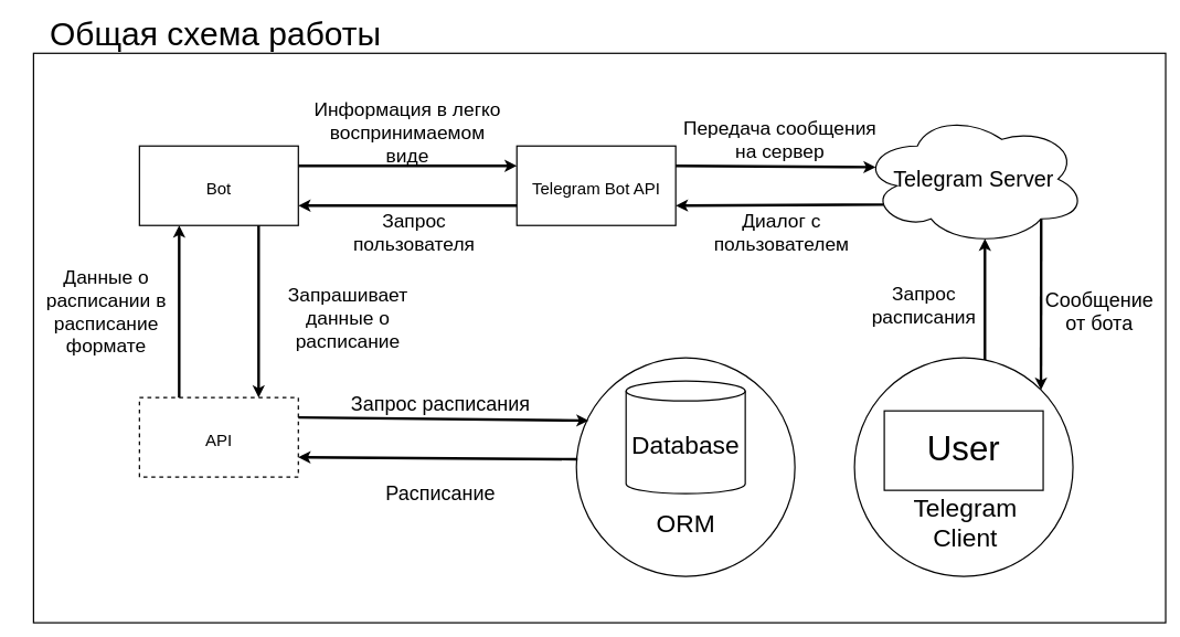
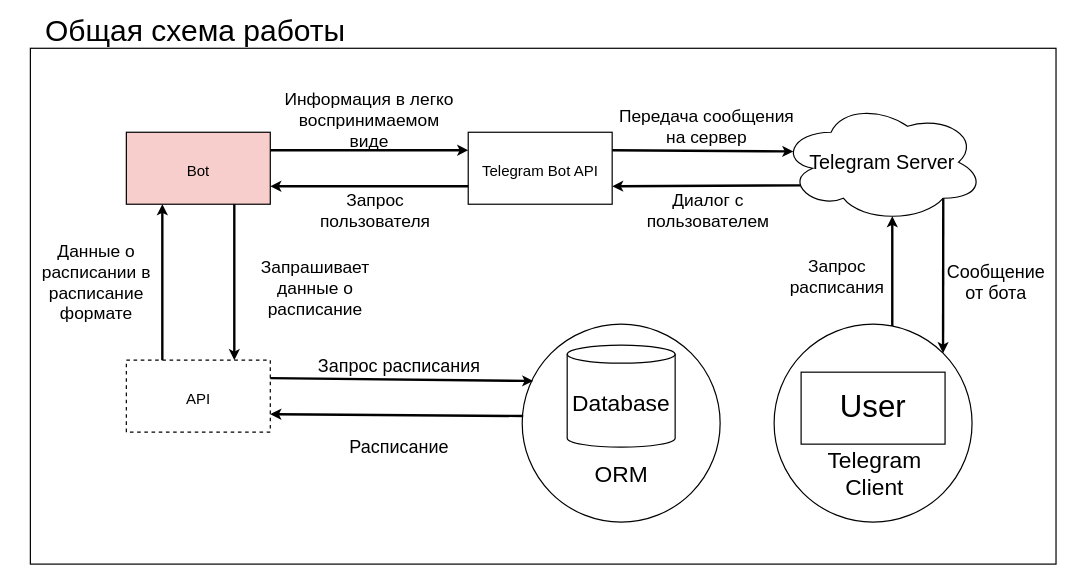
  <mxCell id="0" />
  <mxCell id="1" parent="0" />
  <mxCell id="2" value="" style="rounded=0;whiteSpace=wrap;html=1;fontSize=52;strokeWidth=2;verticalAlign=bottom;" vertex="1" parent="1"><mxGeometry x="50" y="80" width="1710" height="860" as="geometry" /></mxCell>
- <mxCell id="3" value="&lt;font style=&quot;font-size: 25px&quot;&gt;Bot&lt;/font&gt;" style="rounded=0;whiteSpace=wrap;html=1;fontSize=47;strokeWidth=2;verticalAlign=middle;spacingBottom=4;" vertex="1" parent="1"><mxGeometry x="210" y="220" width="240" height="120" as="geometry" /></mxCell>
+ <mxCell id="3" value="&lt;font style=&quot;font-size: 25px&quot;&gt;Bot&lt;/font&gt;" style="rounded=0;whiteSpace=wrap;html=1;fontSize=47;strokeWidth=2;verticalAlign=middle;spacingBottom=4;fillColor=#f8cecc;" vertex="1" parent="1"><mxGeometry x="210" y="220" width="240" height="120" as="geometry" /></mxCell>
  <mxCell id="4" value="&lt;span style=&quot;font-size: 25px&quot;&gt;Telegram Bot API&lt;/span&gt;" style="rounded=0;whiteSpace=wrap;html=1;fontSize=47;strokeWidth=2;verticalAlign=middle;spacingBottom=4;" vertex="1" parent="1"><mxGeometry x="780" y="220" width="240" height="120" as="geometry" /></mxCell>
  <mxCell id="5" value="Telegram Server" style="ellipse;shape=cloud;whiteSpace=wrap;html=1;fontSize=33;strokeWidth=2;verticalAlign=middle;" vertex="1" parent="1"><mxGeometry x="1300" y="170" width="340" height="200" as="geometry" /></mxCell>
  <mxCell id="6" value="" style="endArrow=classic;html=1;fontSize=33;strokeWidth=4;exitX=1;exitY=0.25;exitDx=0;exitDy=0;entryX=0;entryY=0.25;entryDx=0;entryDy=0;" edge="1" parent="1" source="3" target="4"><mxGeometry width="50" height="50" relative="1" as="geometry"><mxPoint x="1380" y="210" as="sourcePoint" /><mxPoint x="1430" y="160" as="targetPoint" /></mxGeometry></mxCell>
  <mxCell id="7" value="Информация в легко воспринимаемом виде" style="text;html=1;strokeColor=none;fillColor=none;align=center;verticalAlign=middle;whiteSpace=wrap;rounded=0;fontSize=29;" vertex="1" parent="1"><mxGeometry x="470" y="180" width="290" height="40" as="geometry" /></mxCell>
  <mxCell id="8" value="" style="endArrow=classic;html=1;fontSize=29;strokeWidth=4;exitX=1;exitY=0.25;exitDx=0;exitDy=0;entryX=0.065;entryY=0.41;entryDx=0;entryDy=0;entryPerimeter=0;" edge="1" parent="1" source="4" target="5"><mxGeometry width="50" height="50" relative="1" as="geometry"><mxPoint x="1080" y="300" as="sourcePoint" /><mxPoint x="1320" y="252" as="targetPoint" /></mxGeometry></mxCell>
  <mxCell id="9" value="" style="endArrow=classic;html=1;fontSize=29;strokeWidth=4;exitX=0.1;exitY=0.693;exitDx=0;exitDy=0;exitPerimeter=0;" edge="1" parent="1" source="5"><mxGeometry width="50" height="50" relative="1" as="geometry"><mxPoint x="1140" y="330" as="sourcePoint" /><mxPoint x="1020" y="310" as="targetPoint" /></mxGeometry></mxCell>
  <mxCell id="10" value="Диалог с пользователем" style="text;html=1;strokeColor=none;fillColor=none;align=center;verticalAlign=middle;whiteSpace=wrap;rounded=0;fontSize=29;" vertex="1" parent="1"><mxGeometry x="1025" y="335" width="310" height="30" as="geometry" /></mxCell>
  <mxCell id="11" value="" style="endArrow=classic;html=1;fontSize=29;strokeWidth=4;entryX=1;entryY=0.75;entryDx=0;entryDy=0;exitX=0;exitY=0.75;exitDx=0;exitDy=0;" edge="1" parent="1" source="4" target="3"><mxGeometry width="50" height="50" relative="1" as="geometry"><mxPoint x="630" y="420" as="sourcePoint" /><mxPoint x="680" y="370" as="targetPoint" /></mxGeometry></mxCell>
  <mxCell id="12" value="Запрос пользователя" style="text;html=1;strokeColor=none;fillColor=none;align=center;verticalAlign=middle;whiteSpace=wrap;rounded=0;fontSize=29;" vertex="1" parent="1"><mxGeometry x="500" y="340" width="250" height="20" as="geometry" /></mxCell>
  <mxCell id="13" value="" style="ellipse;whiteSpace=wrap;html=1;fontSize=50;strokeWidth=2;verticalAlign=middle;" vertex="1" parent="1"><mxGeometry x="1290" y="540" width="330" height="330" as="geometry" /></mxCell>
  <mxCell id="14" value="&lt;font style=&quot;font-size: 52px;&quot;&gt;User&lt;/font&gt;" style="rounded=0;whiteSpace=wrap;html=1;fontSize=52;strokeWidth=2;verticalAlign=middle;spacingBottom=4;" vertex="1" parent="1"><mxGeometry x="1335" y="620" width="240" height="120" as="geometry" /></mxCell>
  <mxCell id="15" value="Telegram Client" style="text;html=1;strokeColor=none;fillColor=none;align=center;verticalAlign=middle;whiteSpace=wrap;rounded=0;fontSize=38;" vertex="1" parent="1"><mxGeometry x="1340" y="760" width="235" height="60" as="geometry" /></mxCell>
  <mxCell id="16" value="" style="endArrow=classic;html=1;fontSize=29;strokeWidth=4;exitX=0.8;exitY=0.8;exitDx=0;exitDy=0;exitPerimeter=0;entryX=1;entryY=0;entryDx=0;entryDy=0;" edge="1" parent="1" source="5" target="13"><mxGeometry width="50" height="50" relative="1" as="geometry"><mxPoint x="1344" y="318.6" as="sourcePoint" /><mxPoint x="1540" y="460" as="targetPoint" /></mxGeometry></mxCell>
  <mxCell id="17" value="Запрос расписания" style="text;html=1;strokeColor=none;fillColor=none;align=center;verticalAlign=middle;whiteSpace=wrap;rounded=0;fontSize=29;" vertex="1" parent="1"><mxGeometry x="1290" y="430" width="210" height="60" as="geometry" /></mxCell>
  <mxCell id="18" value="&lt;span style=&quot;font-size: 25px&quot;&gt;API&lt;/span&gt;" style="rounded=0;whiteSpace=wrap;html=1;fontSize=47;strokeWidth=2;verticalAlign=middle;spacingBottom=4;dashed=1;" vertex="1" parent="1"><mxGeometry x="210" y="600" width="240" height="120" as="geometry" /></mxCell>
  <mxCell id="19" value="" style="endArrow=classic;html=1;fontSize=38;strokeWidth=4;exitX=0.75;exitY=1;exitDx=0;exitDy=0;entryX=0.75;entryY=0;entryDx=0;entryDy=0;" edge="1" parent="1" source="3" target="18"><mxGeometry width="50" height="50" relative="1" as="geometry"><mxPoint x="630" y="450" as="sourcePoint" /><mxPoint x="680" y="400" as="targetPoint" /></mxGeometry></mxCell>
  <mxCell id="20" value="Запрашивает данные о расписание" style="text;html=1;strokeColor=none;fillColor=none;align=center;verticalAlign=middle;whiteSpace=wrap;rounded=0;fontSize=29;" vertex="1" parent="1"><mxGeometry x="400" y="470" width="250" height="20" as="geometry" /></mxCell>
  <mxCell id="21" value="" style="ellipse;whiteSpace=wrap;html=1;fontSize=50;strokeWidth=2;verticalAlign=middle;" vertex="1" parent="1"><mxGeometry x="870" y="540" width="330" height="330" as="geometry" /></mxCell>
  <mxCell id="22" value="Database" style="shape=cylinder3;whiteSpace=wrap;html=1;boundedLbl=1;backgroundOutline=1;size=15;fontSize=38;strokeWidth=2;verticalAlign=middle;" vertex="1" parent="1"><mxGeometry x="945" y="575" width="180" height="170" as="geometry" /></mxCell>
  <mxCell id="23" value="ORM" style="text;html=1;strokeColor=none;fillColor=none;align=center;verticalAlign=middle;whiteSpace=wrap;rounded=0;fontSize=38;" vertex="1" parent="1"><mxGeometry x="917.5" y="760" width="235" height="60" as="geometry" /></mxCell>
  <mxCell id="24" value="" style="endArrow=classic;html=1;fontSize=38;strokeWidth=4;exitX=1;exitY=0.25;exitDx=0;exitDy=0;entryX=0.056;entryY=0.287;entryDx=0;entryDy=0;entryPerimeter=0;" edge="1" parent="1" source="18" target="21"><mxGeometry width="50" height="50" relative="1" as="geometry"><mxPoint x="620" y="440" as="sourcePoint" /><mxPoint x="670" y="390" as="targetPoint" /></mxGeometry></mxCell>
  <mxCell id="25" value="Запрос расписания" style="text;html=1;strokeColor=none;fillColor=none;align=center;verticalAlign=middle;whiteSpace=wrap;rounded=0;fontSize=30;" vertex="1" parent="1"><mxGeometry x="480" y="600" width="370" height="20" as="geometry" /></mxCell>
  <mxCell id="26" value="" style="endArrow=classic;html=1;fontSize=38;strokeWidth=4;exitX=0.005;exitY=0.464;exitDx=0;exitDy=0;entryX=1;entryY=0.75;entryDx=0;entryDy=0;exitPerimeter=0;" edge="1" parent="1" source="21" target="18"><mxGeometry width="50" height="50" relative="1" as="geometry"><mxPoint x="455.76" y="800" as="sourcePoint" /><mxPoint x="894.24" y="804.71" as="targetPoint" /></mxGeometry></mxCell>
  <mxCell id="27" value="Расписание" style="text;html=1;strokeColor=none;fillColor=none;align=center;verticalAlign=middle;whiteSpace=wrap;rounded=0;fontSize=30;" vertex="1" parent="1"><mxGeometry x="460" y="650" width="410" height="190" as="geometry" /></mxCell>
  <mxCell id="28" value="Передача сообщения на сервер" style="text;html=1;strokeColor=none;fillColor=none;align=center;verticalAlign=middle;whiteSpace=wrap;rounded=0;fontSize=29;" vertex="1" parent="1"><mxGeometry x="1025" y="190" width="305" height="40" as="geometry" /></mxCell>
  <mxCell id="29" value="" style="endArrow=classic;html=1;fontSize=30;strokeWidth=4;entryX=0.55;entryY=0.95;entryDx=0;entryDy=0;entryPerimeter=0;" edge="1" parent="1" target="5"><mxGeometry width="50" height="50" relative="1" as="geometry"><mxPoint x="1487" y="543" as="sourcePoint" /><mxPoint x="1530" y="460" as="targetPoint" /></mxGeometry></mxCell>
  <mxCell id="30" value="Сообщение от бота" style="text;html=1;strokeColor=none;fillColor=none;align=center;verticalAlign=middle;whiteSpace=wrap;rounded=0;fontSize=30;" vertex="1" parent="1"><mxGeometry x="1620" y="450" width="80" height="40" as="geometry" /></mxCell>
  <mxCell id="31" value="Общая схема работы" style="text;html=1;strokeColor=none;fillColor=none;align=center;verticalAlign=middle;whiteSpace=wrap;rounded=0;fontSize=50;" vertex="1" parent="1"><mxGeometry x="50" y="20" width="550" height="60" as="geometry" /></mxCell>
  <mxCell id="32" value="" style="endArrow=classic;html=1;entryX=0.25;entryY=1;entryDx=0;entryDy=0;exitX=0.25;exitY=0;exitDx=0;exitDy=0;strokeWidth=4;" edge="1" parent="1" source="18" target="3"><mxGeometry width="50" height="50" relative="1" as="geometry"><mxPoint x="900" y="350" as="sourcePoint" /><mxPoint x="950" y="300" as="targetPoint" /></mxGeometry></mxCell>
  <mxCell id="33" value="Данные о расписании в расписание формате" style="text;html=1;strokeColor=none;fillColor=none;align=center;verticalAlign=middle;whiteSpace=wrap;rounded=0;fontSize=29;" vertex="1" parent="1"><mxGeometry x="20" y="442.5" width="280" height="55" as="geometry" /></mxCell>
